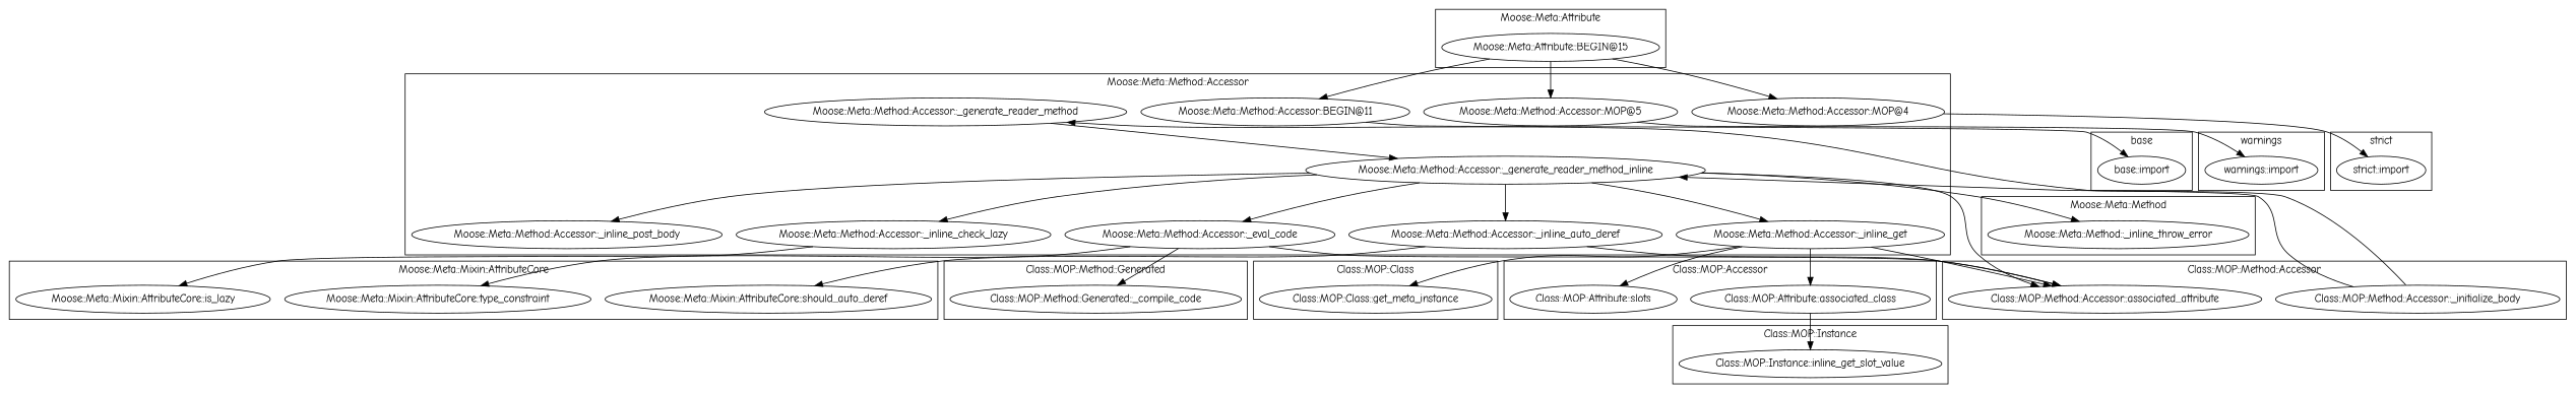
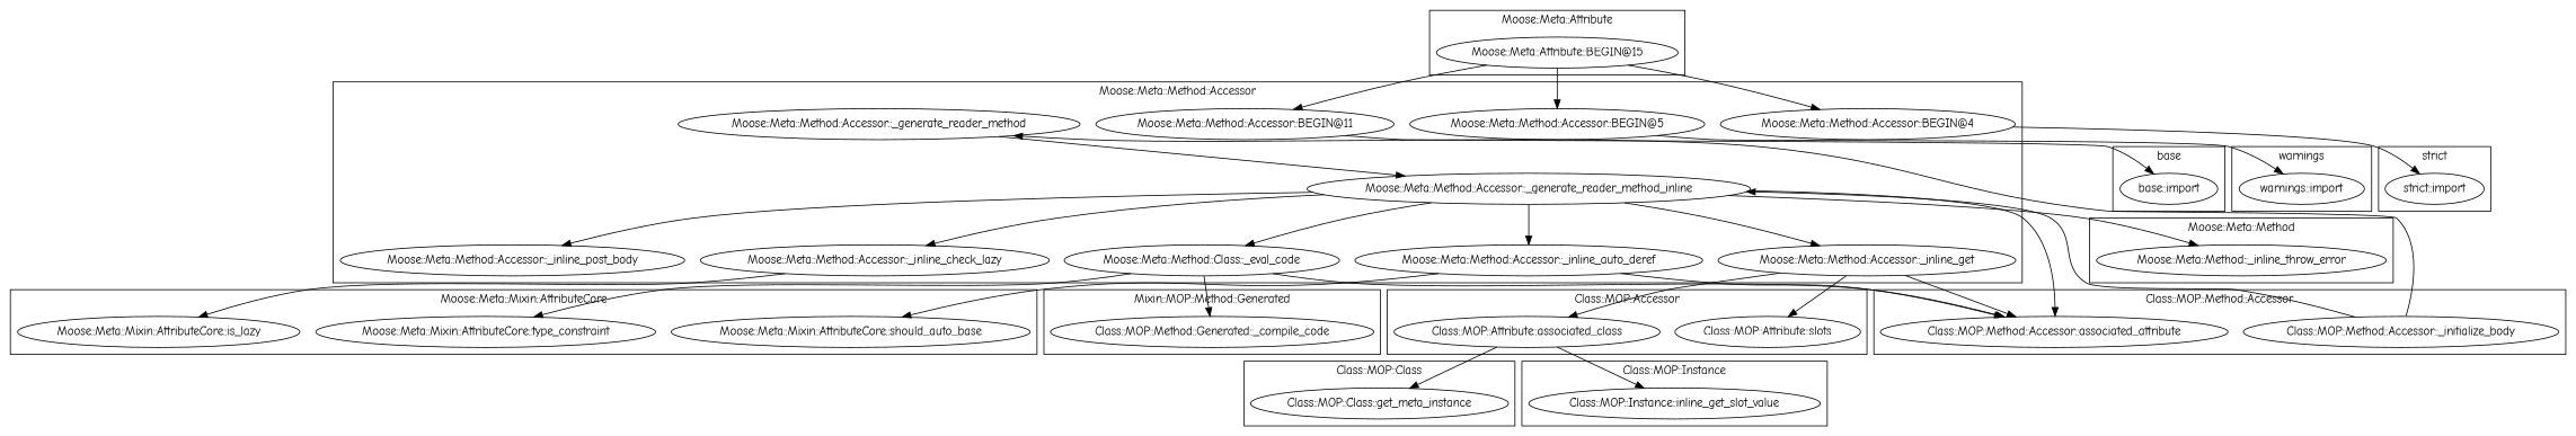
  digraph {
    fontname="Comic Neue"
    node [fontname="Comic Neue"]
    edge [fontname="Comic Neue"]
-   "Moose::Meta::Mixin::AttributeCore::should_auto_deref"
+   "Moose::Meta::Mixin::AttributeCore::should_auto_deref" [label="Moose::Meta::Mixin::AttributeCore::should_auto_base"]
    "Moose::Meta::Mixin::AttributeCore::type_constraint"
    "Moose::Meta::Mixin::AttributeCore::is_lazy"
    "warnings::import"
    "Class::MOP::Method::Accessor::associated_attribute"
    "Class::MOP::Method::Accessor::_initialize_body"
    "Class::MOP::Class::get_meta_instance"
    "base::import"
    "Class::MOP::Method::Generated::_compile_code"
    "strict::import"
    "Class::MOP::Instance::inline_get_slot_value"
    "Moose::Meta::Method::_inline_throw_error"
    "Class::MOP::Attribute::slots"
    "Class::MOP::Attribute::associated_class"
    "Moose::Meta::Attribute::BEGIN@15"
    "Moose::Meta::Method::Accessor::_generate_reader_method_inline"
    "Moose::Meta::Method::Accessor::BEGIN@11"
    "Moose::Meta::Method::Accessor::_generate_reader_method"
    "Moose::Meta::Method::Accessor::_inline_auto_deref"
-   "Moose::Meta::Method::Accessor::_eval_code"
-   "Moose::Meta::Method::Accessor::BEGIN@5" [label="Moose::Meta::Method::Accessor::MOP@5"]
+   "Moose::Meta::Method::Accessor::_eval_code" [label="Moose::Meta::Method::Class::_eval_code"]
+   "Moose::Meta::Method::Accessor::BEGIN@5"
    "Moose::Meta::Method::Accessor::_inline_check_lazy"
    "Moose::Meta::Method::Accessor::_inline_get"
-   "Moose::Meta::Method::Accessor::BEGIN@4" [label="Moose::Meta::Method::Accessor::MOP@4"]
+   "Moose::Meta::Method::Accessor::BEGIN@4"
    "Moose::Meta::Method::Accessor::_inline_post_body"
    subgraph cluster_1 {
      label="Moose::Meta::Mixin::AttributeCore"
      "Moose::Meta::Mixin::AttributeCore::should_auto_deref"
      "Moose::Meta::Mixin::AttributeCore::type_constraint"
      "Moose::Meta::Mixin::AttributeCore::is_lazy"
    }
    subgraph cluster_2 {
      label=warnings
      "warnings::import"
    }
    subgraph cluster_3 {
      label="Class::MOP::Method::Accessor"
      "Class::MOP::Method::Accessor::associated_attribute"
      "Class::MOP::Method::Accessor::_initialize_body"
    }
    subgraph cluster_4 {
      label="Class::MOP::Class"
      "Class::MOP::Class::get_meta_instance"
    }
    subgraph cluster_5 {
      label=base
      "base::import"
    }
    subgraph cluster_6 {
-     label="Class::MOP::Method::Generated"
+     label="Mixin::MOP::Method::Generated"
      "Class::MOP::Method::Generated::_compile_code"
    }
    subgraph cluster_7 {
      label="strict"
      "strict::import"
    }
    subgraph cluster_8 {
      label="Class::MOP::Instance"
      "Class::MOP::Instance::inline_get_slot_value"
    }
    subgraph cluster_9 {
      label="Moose::Meta::Method"
      "Moose::Meta::Method::_inline_throw_error"
    }
    subgraph cluster_10 {
      label="Class::MOP::Accessor"
      "Class::MOP::Attribute::slots"
      "Class::MOP::Attribute::associated_class"
    }
    subgraph cluster_11 {
      label="Moose::Meta::Attribute"
      "Moose::Meta::Attribute::BEGIN@15"
    }
    subgraph cluster_12 {
      label="Moose::Meta::Method::Accessor"
      "Moose::Meta::Method::Accessor::_generate_reader_method_inline"
      "Moose::Meta::Method::Accessor::BEGIN@11"
      "Moose::Meta::Method::Accessor::_generate_reader_method"
      "Moose::Meta::Method::Accessor::_inline_auto_deref"
      "Moose::Meta::Method::Accessor::_eval_code"
      "Moose::Meta::Method::Accessor::BEGIN@5"
      "Moose::Meta::Method::Accessor::_inline_check_lazy"
      "Moose::Meta::Method::Accessor::_inline_get"
      "Moose::Meta::Method::Accessor::BEGIN@4"
      "Moose::Meta::Method::Accessor::_inline_post_body"
    }
    "Class::MOP::Method::Accessor::_initialize_body" -> "Moose::Meta::Method::Accessor::_generate_reader_method_inline"
    "Class::MOP::Method::Accessor::_initialize_body" -> "Moose::Meta::Method::Accessor::_generate_reader_method"
    "Class::MOP::Attribute::associated_class" -> "Class::MOP::Instance::inline_get_slot_value"
    "Moose::Meta::Attribute::BEGIN@15" -> "Moose::Meta::Method::Accessor::BEGIN@11"
    "Moose::Meta::Attribute::BEGIN@15" -> "Moose::Meta::Method::Accessor::BEGIN@5"
    "Moose::Meta::Attribute::BEGIN@15" -> "Moose::Meta::Method::Accessor::BEGIN@4"
    "Moose::Meta::Method::Accessor::_generate_reader_method_inline" -> "Class::MOP::Method::Accessor::associated_attribute"
    "Moose::Meta::Method::Accessor::_generate_reader_method_inline" -> "Moose::Meta::Method::_inline_throw_error"
    "Moose::Meta::Method::Accessor::_generate_reader_method_inline" -> "Moose::Meta::Method::Accessor::_inline_auto_deref"
    "Moose::Meta::Method::Accessor::_generate_reader_method_inline" -> "Moose::Meta::Method::Accessor::_eval_code"
    "Moose::Meta::Method::Accessor::_generate_reader_method_inline" -> "Moose::Meta::Method::Accessor::_inline_check_lazy"
    "Moose::Meta::Method::Accessor::_generate_reader_method_inline" -> "Moose::Meta::Method::Accessor::_inline_get"
    "Moose::Meta::Method::Accessor::_generate_reader_method_inline" -> "Moose::Meta::Method::Accessor::_inline_post_body"
    "Moose::Meta::Method::Accessor::BEGIN@11" -> "base::import"
    "Moose::Meta::Method::Accessor::_generate_reader_method" -> "Moose::Meta::Method::Accessor::_generate_reader_method_inline"
    "Moose::Meta::Method::Accessor::_inline_auto_deref" -> "Moose::Meta::Mixin::AttributeCore::should_auto_deref"
    "Moose::Meta::Method::Accessor::_inline_auto_deref" -> "Class::MOP::Method::Accessor::associated_attribute"
    "Moose::Meta::Method::Accessor::_eval_code" -> "Moose::Meta::Mixin::AttributeCore::type_constraint"
    "Moose::Meta::Method::Accessor::_eval_code" -> "Class::MOP::Method::Accessor::associated_attribute"
    "Moose::Meta::Method::Accessor::_eval_code" -> "Class::MOP::Method::Generated::_compile_code"
    "Moose::Meta::Method::Accessor::BEGIN@5" -> "warnings::import"
    "Moose::Meta::Method::Accessor::_inline_check_lazy" -> "Moose::Meta::Mixin::AttributeCore::is_lazy"
    "Moose::Meta::Method::Accessor::_inline_get" -> "Class::MOP::Method::Accessor::associated_attribute"
-   "Moose::Meta::Method::Accessor::_inline_get" -> "Class::MOP::Class::get_meta_instance"
+   "Class::MOP::Attribute::associated_class" -> "Class::MOP::Class::get_meta_instance"
    "Moose::Meta::Method::Accessor::_inline_get" -> "Class::MOP::Attribute::slots"
    "Moose::Meta::Method::Accessor::_inline_get" -> "Class::MOP::Attribute::associated_class"
    "Moose::Meta::Method::Accessor::BEGIN@4" -> "strict::import"
  }
